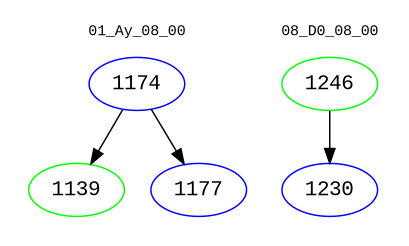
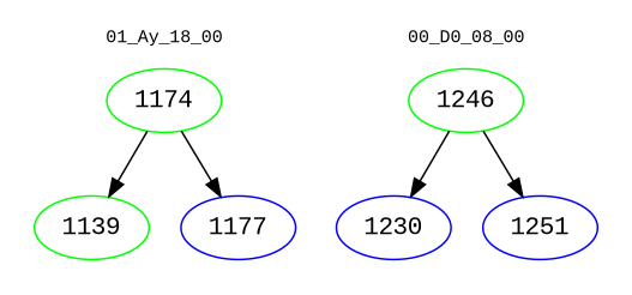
  digraph {
    fontname="Liberation Mono"
    node [color=blue fontname="Liberation Mono"]
    edge [color=black fontname="Liberation Mono"]
-   n1 [label=1174]
+   n1 [color=green label=1174]
    n2 [color=green label=1139]
    n3 [label=1177]
    n4 [color=green label=1246]
    n5 [label=1230]
+   n6 [label=1251]
    subgraph cluster_1 {
      color=white
      fontsize=10
-     label="01_Ay_08_00"
+     label="01_Ay_18_00"
      n1
      n2
      n3
    }
    subgraph cluster_2 {
      color=white
      fontsize=10
-     label="08_D0_08_00"
+     label="00_D0_08_00"
      n4
      n5
+     n6
    }
    n1 -> n2
    n1 -> n3
    n4 -> n5
+   n4 -> n6
  }
